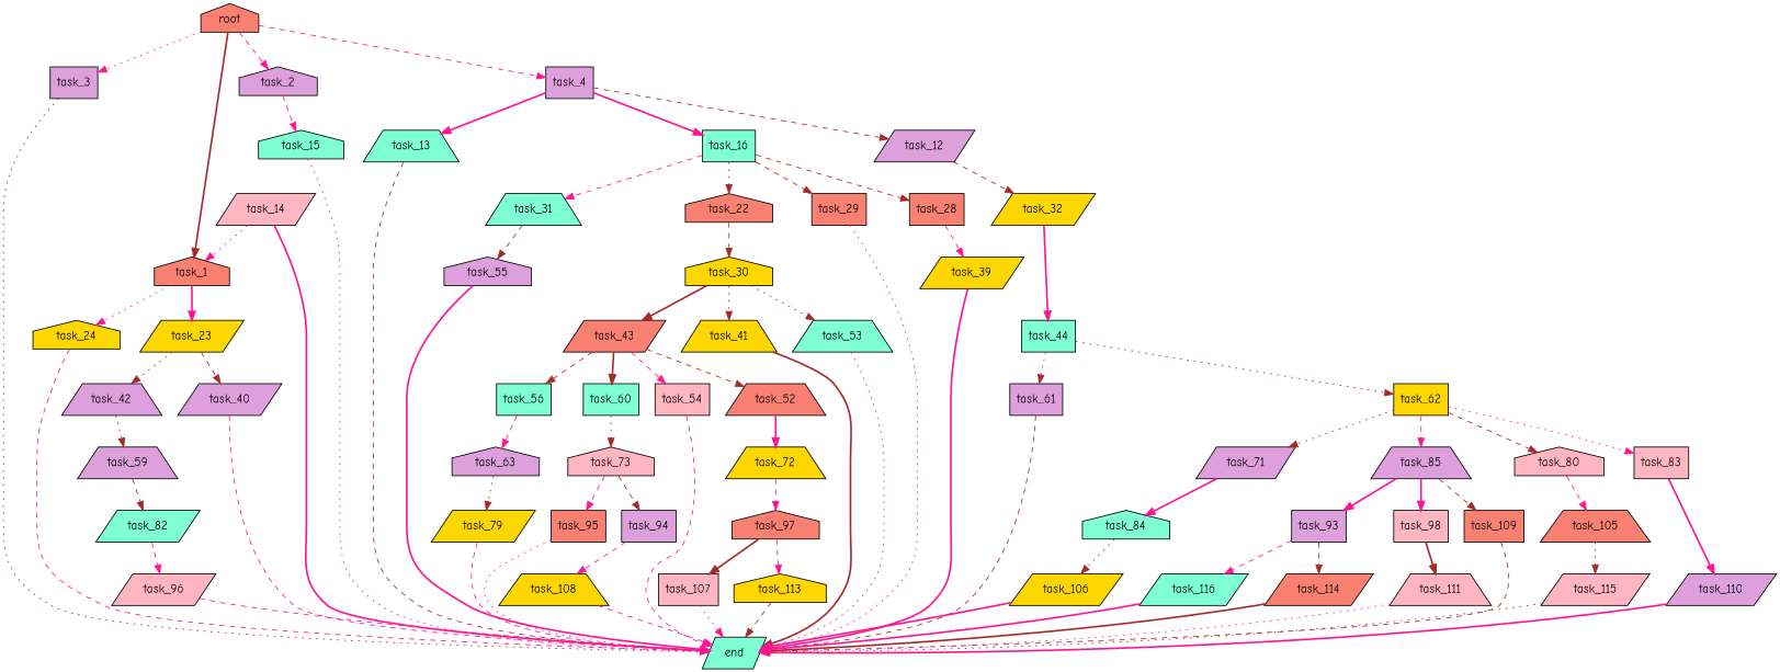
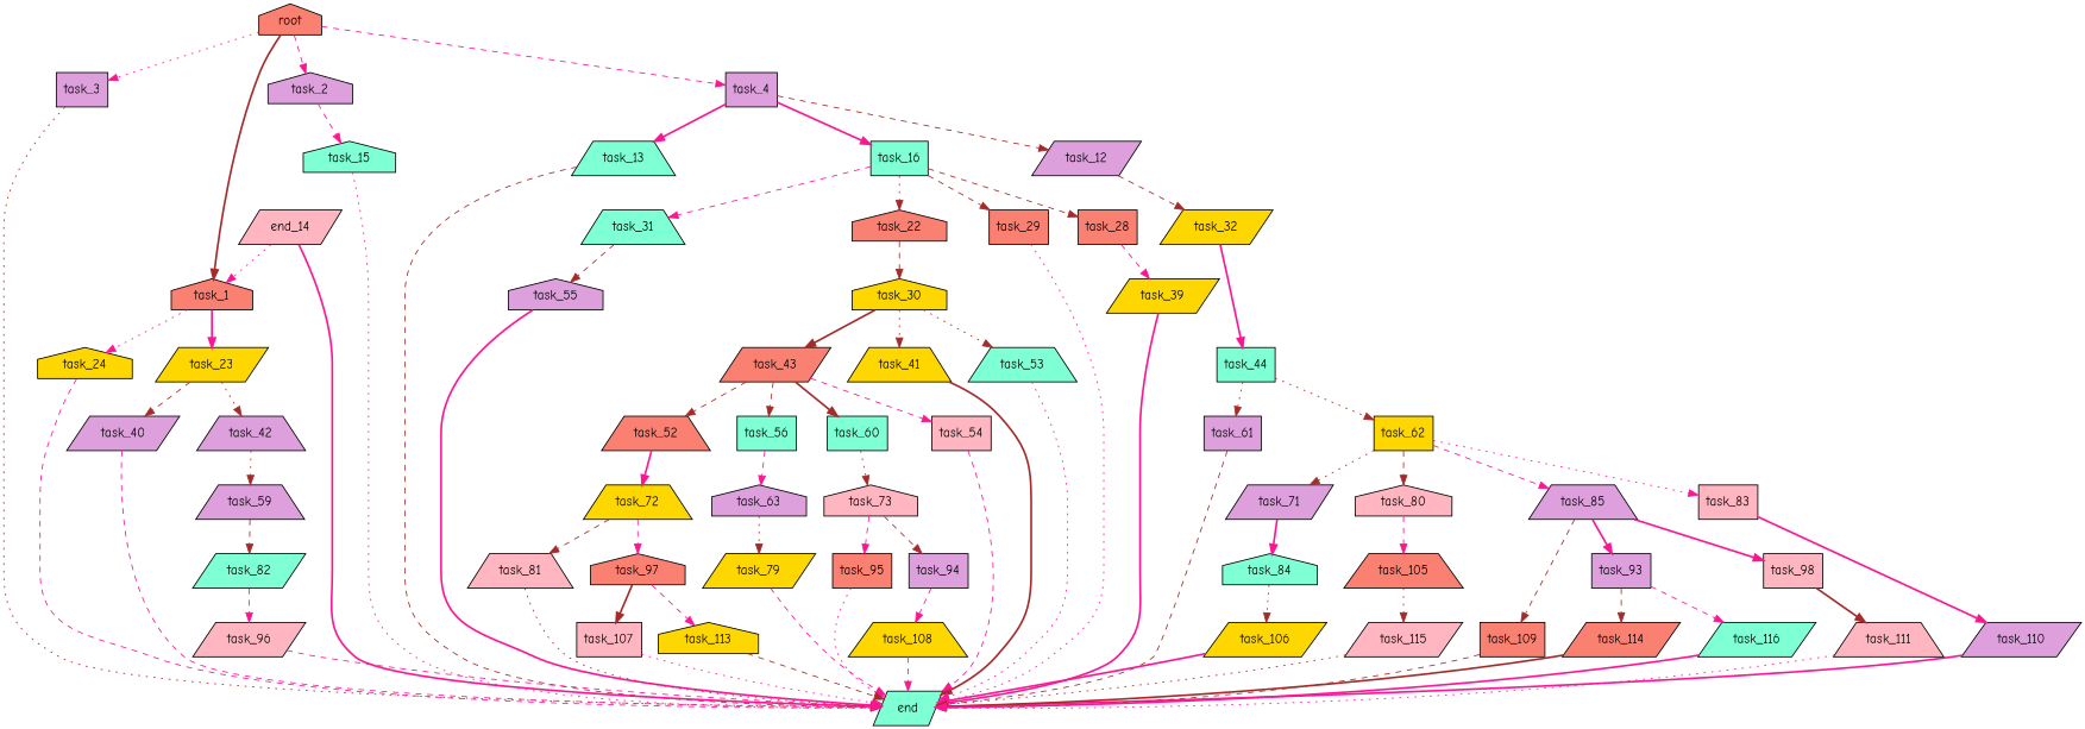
  digraph {
    fontname="Comic Neue"
    node [fillcolor=plum fontname="Comic Neue" shape=box style=filled]
    edge [color=deeppink fontname="Comic Neue" style=dashed]
    root [fillcolor=salmon shape=house]
    task_1 [fillcolor=salmon shape=house]
    task_2 [shape=house]
    task_3
    task_4
    task_23 [fillcolor=gold shape=parallelogram]
    task_24 [fillcolor=gold shape=house]
    task_15 [fillcolor=aquamarine shape=house]
    end [fillcolor=aquamarine shape=parallelogram]
    task_12 [shape=parallelogram]
    task_13 [fillcolor=aquamarine shape=trapezium]
    task_16 [fillcolor=aquamarine]
-   task_14 [fillcolor=lightpink shape=parallelogram]
+   task_14 [fillcolor=lightpink shape=parallelogram label=end_14]
    task_40 [shape=parallelogram]
    task_42 [shape=trapezium]
    task_32 [fillcolor=gold shape=parallelogram]
    task_22 [fillcolor=salmon shape=house]
    task_28 [fillcolor=salmon]
    task_29 [fillcolor=salmon]
    task_31 [fillcolor=aquamarine shape=trapezium]
    task_44 [fillcolor=aquamarine]
    task_30 [fillcolor=gold shape=house]
    task_39 [fillcolor=gold shape=parallelogram]
    task_55 [shape=house]
    task_41 [fillcolor=gold shape=trapezium]
    task_43 [fillcolor=salmon shape=parallelogram]
    task_53 [fillcolor=aquamarine shape=trapezium]
    task_59 [shape=trapezium]
    task_52 [fillcolor=salmon shape=trapezium]
    task_54 [fillcolor=lightpink]
    task_56 [fillcolor=aquamarine]
    task_60 [fillcolor=aquamarine]
    task_61
    task_62 [fillcolor=gold]
    task_82 [fillcolor=aquamarine shape=parallelogram]
    task_72 [fillcolor=gold shape=trapezium]
    task_63 [shape=house]
    task_73 [fillcolor=lightpink shape=house]
    task_71 [shape=parallelogram]
    task_80 [fillcolor=lightpink shape=house]
    task_83 [fillcolor=lightpink]
    task_85 [shape=trapezium]
+   task_81 [fillcolor=lightpink shape=trapezium]
    task_97 [fillcolor=salmon shape=house]
    task_79 [fillcolor=gold shape=parallelogram]
    task_96 [fillcolor=lightpink shape=parallelogram]
    task_94
    task_95 [fillcolor=salmon]
    task_84 [fillcolor=aquamarine shape=house]
    task_105 [fillcolor=salmon shape=trapezium]
    task_110 [shape=parallelogram]
    task_93
    task_98 [fillcolor=lightpink]
    task_109 [fillcolor=salmon]
    task_106 [fillcolor=gold shape=parallelogram]
    task_107 [fillcolor=lightpink]
    task_113 [fillcolor=gold shape=house]
    task_108 [fillcolor=gold shape=trapezium]
    task_115 [fillcolor=lightpink shape=parallelogram]
    task_114 [fillcolor=salmon shape=parallelogram]
    task_116 [fillcolor=aquamarine shape=parallelogram]
    task_111 [fillcolor=lightpink shape=trapezium]
    root -> task_1 [color=brown style=bold]
    root -> task_2
    root -> task_3 [style=dotted]
    root -> task_4
    task_1 -> task_23 [style=bold]
    task_1 -> task_24 [style=dotted]
    task_2 -> task_15
    task_3 -> end [color=brown style=dotted]
    task_4 -> task_12 [color=brown]
    task_4 -> task_13 [style=bold]
    task_4 -> task_16 [style=bold]
    task_23 -> task_40 [color=brown]
    task_23 -> task_42 [color=brown style=dotted]
    task_24 -> end
    task_15 -> end [style=dotted]
    task_12 -> task_32 [color=brown]
    task_13 -> end [color=brown]
    task_16 -> task_22 [color=brown style=dotted]
    task_16 -> task_28 [color=brown]
    task_16 -> task_29 [color=brown]
    task_16 -> task_31
    task_14 -> task_1 [style=dotted]
    task_14 -> end [style=bold]
    task_40 -> end
    task_42 -> task_59 [color=brown style=dotted]
    task_32 -> task_44 [style=bold]
    task_22 -> task_30 [color=brown]
    task_28 -> task_39
    task_29 -> end [style=dotted]
    task_31 -> task_55 [color=brown]
    task_44 -> task_61 [color=brown style=dotted]
    task_44 -> task_62 [color=brown style=dotted]
    task_30 -> task_41 [color=brown style=dotted]
    task_30 -> task_43 [color=brown style=bold]
    task_30 -> task_53 [color=brown style=dotted]
    task_39 -> end [style=bold]
    task_55 -> end [style=bold]
    task_41 -> end [color=brown style=bold]
    task_43 -> task_52 [color=brown]
    task_43 -> task_54
    task_43 -> task_56 [color=brown]
    task_43 -> task_60 [color=brown style=bold]
    task_53 -> end [style=dotted]
    task_59 -> task_82 [color=brown]
    task_52 -> task_72 [style=bold]
    task_54 -> end
    task_56 -> task_63
    task_60 -> task_73 [color=brown style=dotted]
    task_61 -> end [color=brown]
    task_62 -> task_71 [color=brown style=dotted]
    task_62 -> task_80 [color=brown]
    task_62 -> task_83 [style=dotted]
    task_62 -> task_85
    task_82 -> task_96
+   task_72 -> task_81 [color=brown]
    task_72 -> task_97
    task_63 -> task_79 [color=brown style=dotted]
    task_73 -> task_94 [color=brown]
    task_73 -> task_95
    task_71 -> task_84 [style=bold]
    task_80 -> task_105
    task_83 -> task_110 [style=bold]
    task_85 -> task_93 [style=bold]
    task_85 -> task_98 [style=bold]
    task_85 -> task_109 [color=brown]
+   task_81 -> end [color=brown style=dotted]
    task_97 -> task_107 [color=brown style=bold]
    task_97 -> task_113
    task_79 -> end
    task_96 -> end
    task_94 -> task_108
    task_95 -> end [style=dotted]
    task_84 -> task_106 [color=brown style=dotted]
    task_105 -> task_115 [color=brown style=dotted]
    task_110 -> end [style=bold]
    task_93 -> task_114 [color=brown]
    task_93 -> task_116
    task_98 -> task_111 [color=brown style=bold]
    task_109 -> end [color=brown]
    task_106 -> end [style=bold]
    task_107 -> end [style=dotted]
    task_113 -> end [color=brown]
    task_108 -> end
    task_115 -> end [color=brown style=dotted]
    task_114 -> end [color=brown style=bold]
    task_116 -> end [style=bold]
    task_111 -> end [style=dotted]
  }
